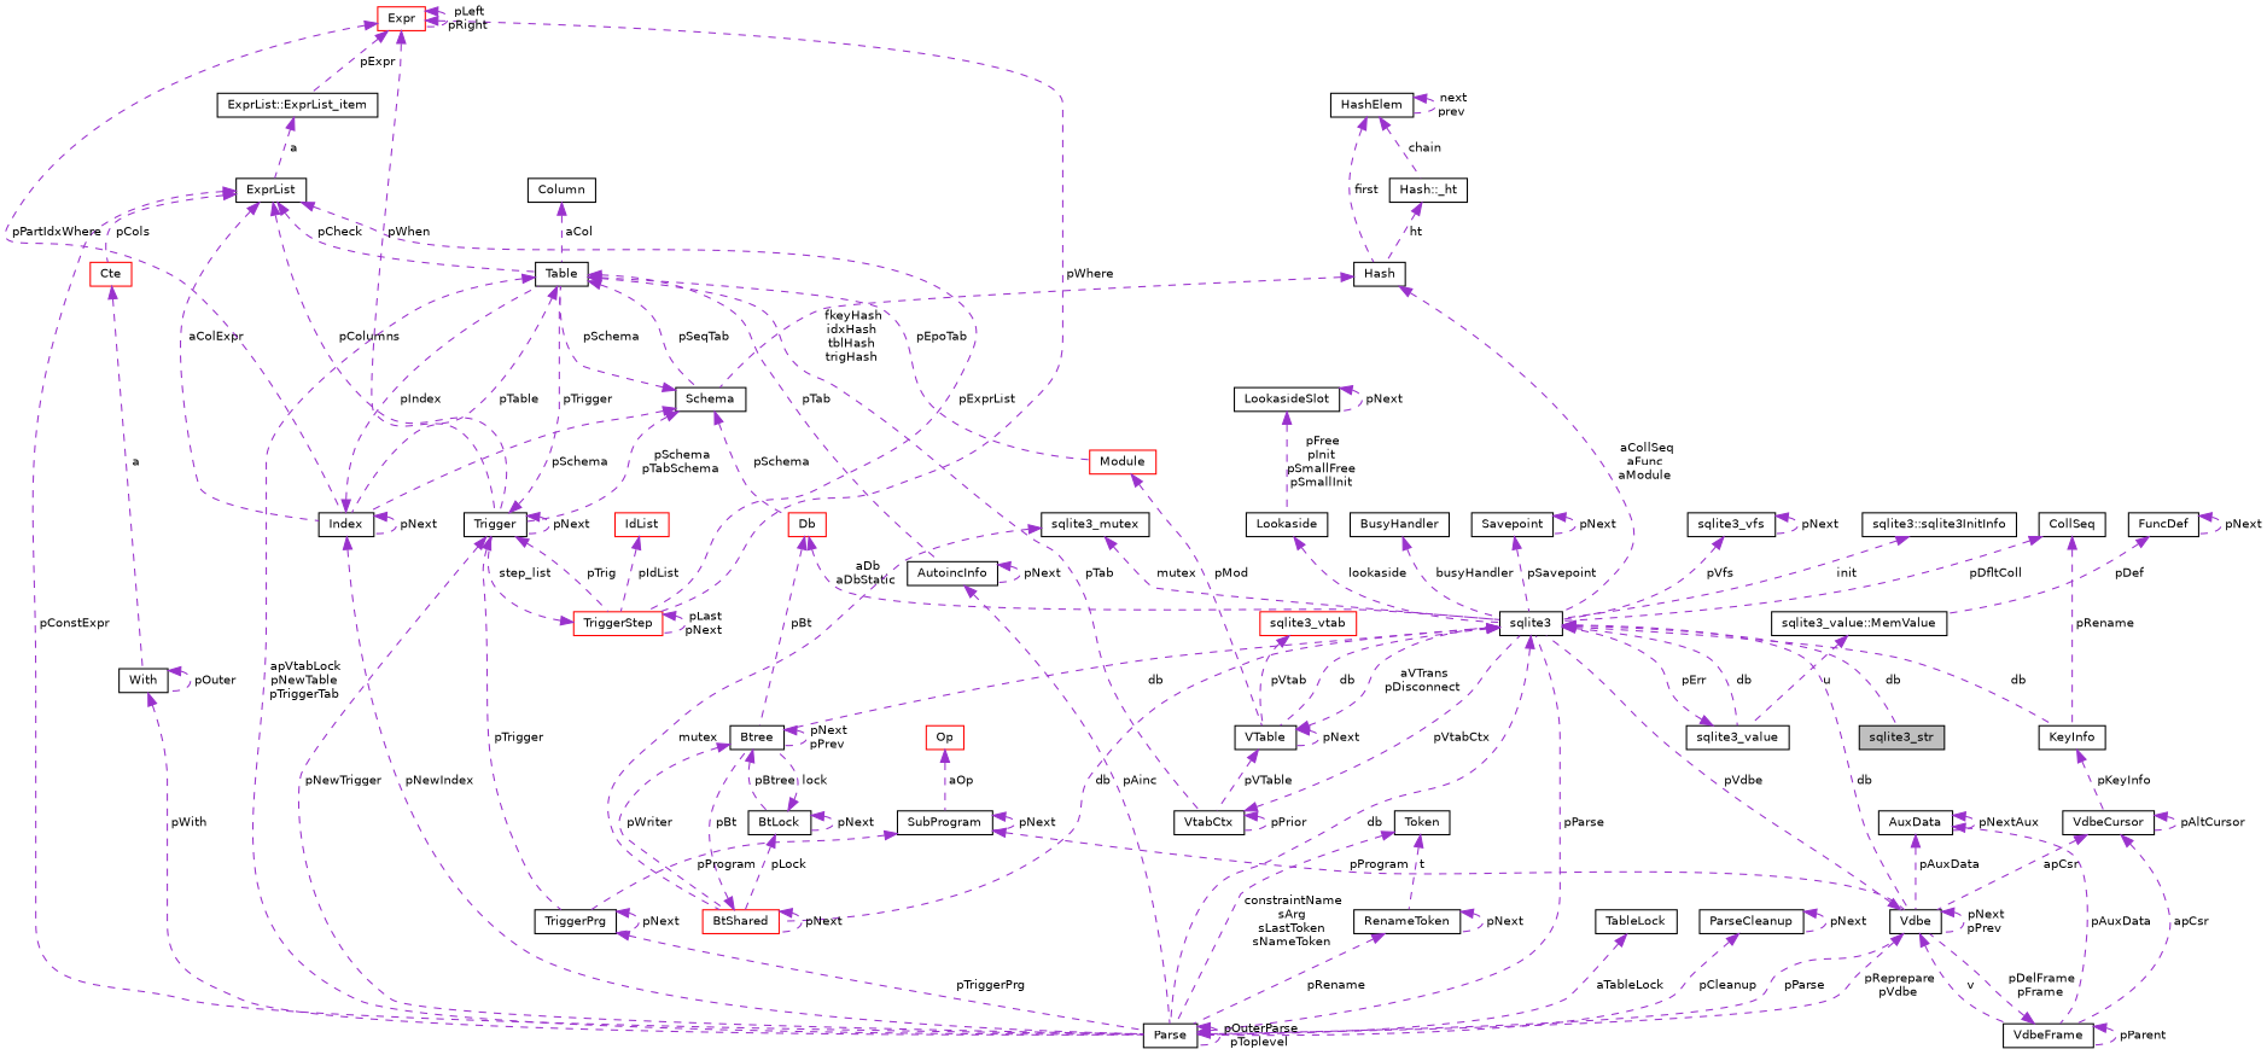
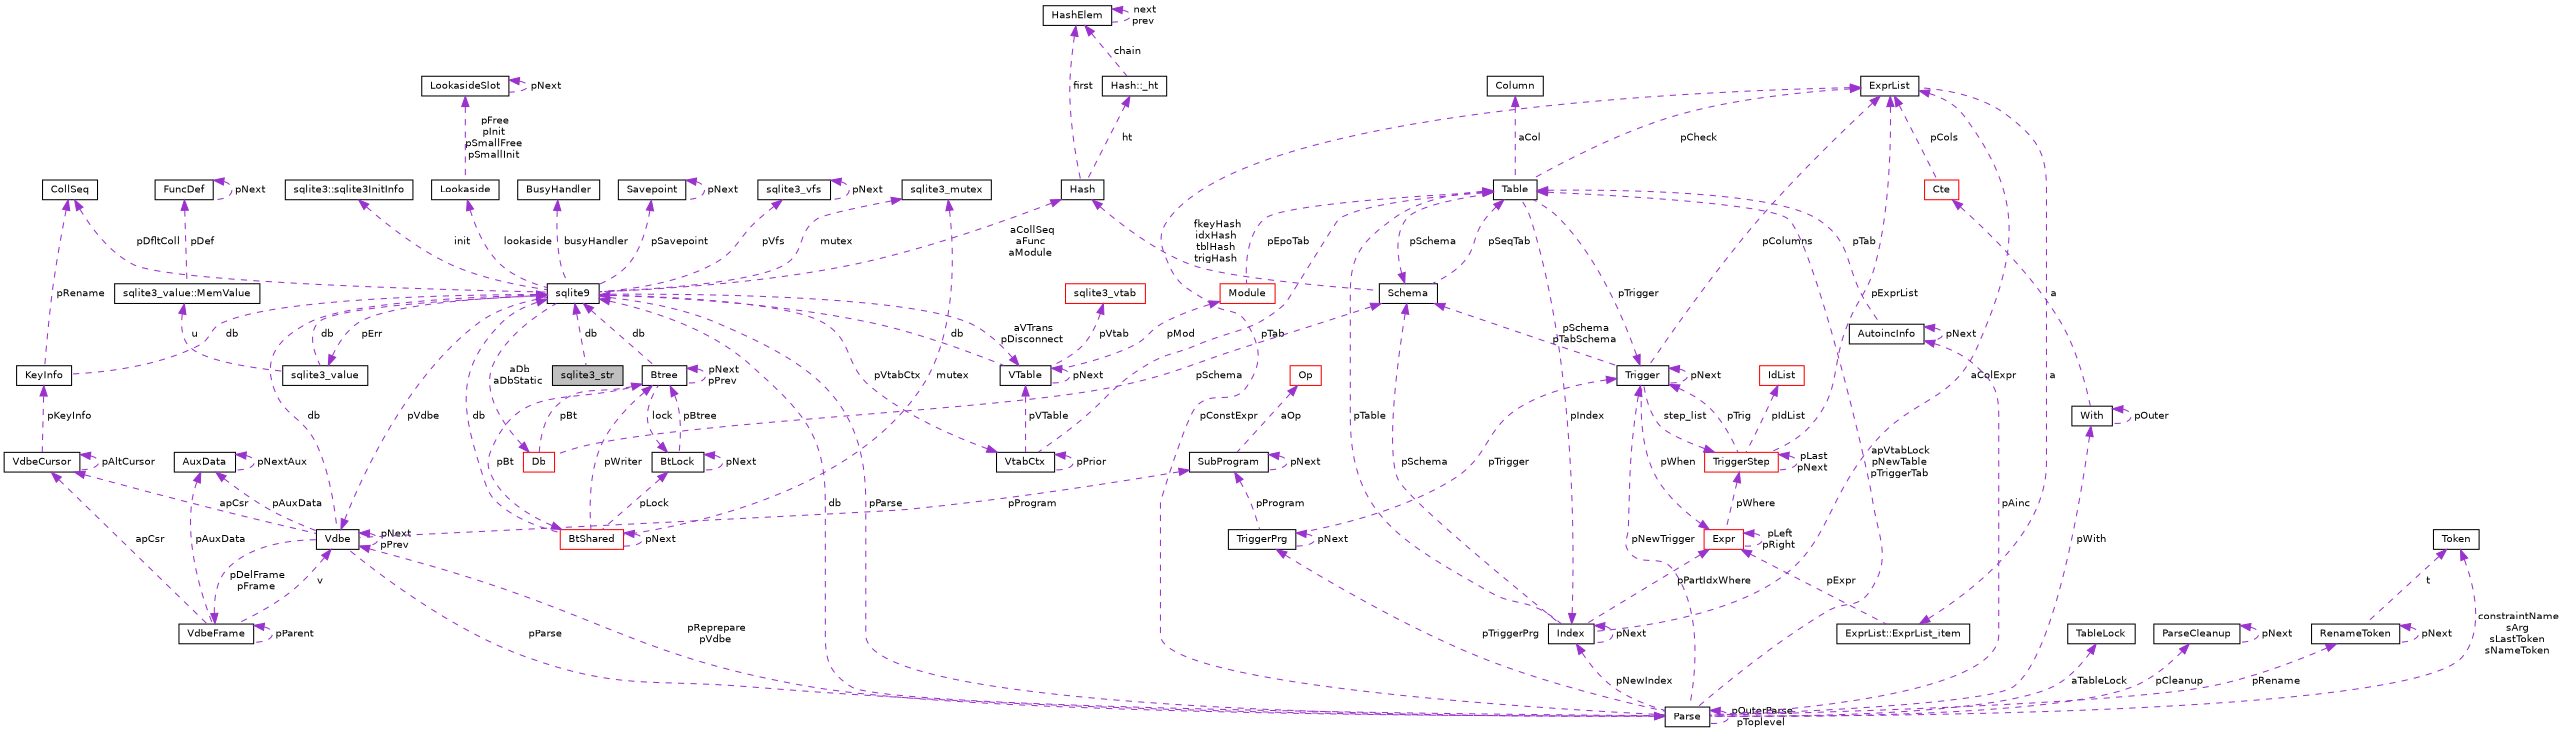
  digraph {
    fontname="DejaVu Sans"
    node [color=black fillcolor=white fontname="DejaVu Sans" fontsize=10 shape=record style=filled]
    edge [color=darkorchid3 dir=back fontname="DejaVu Sans" fontsize=10 labelfontname=Helvetica labelfontsize=10 style=dashed]
    n1 [fillcolor=grey75 fontcolor=black height=0.2 label=sqlite3_str width=0.4]
-   n2 [height=0.2 label=sqlite3 width=0.4]
+   n2 [height=0.2 label=sqlite9 width=0.4]
    n3 [height=0.2 label=Vdbe width=0.4]
    n4 [height=0.2 label=Parse width=0.4]
    n5 [height=0.2 label=KeyInfo width=0.4]
    n6 [height=0.2 label=Btree width=0.4]
    n7 [color=red height=0.2 label=BtShared width=0.4]
    n8 [height=0.2 label=sqlite3_value width=0.4]
    n9 [height=0.2 label=VTable width=0.4]
    n10 [height=0.2 label=VdbeFrame width=0.4]
    n11 [height=0.2 label=VdbeCursor width=0.4]
    n12 [color=red height=0.2 label=Db width=0.4]
    n13 [height=0.2 label=BtLock width=0.4]
    n14 [height=0.2 label=VtabCtx width=0.4]
    n15 [height=0.2 label=sqlite3_vfs width=0.4]
    n16 [height=0.2 label=ExprList width=0.4]
    n17 [height=0.2 label=Table width=0.4]
    n18 [height=0.2 label=Index width=0.4]
    n19 [color=red height=0.2 label=TriggerStep width=0.4]
    n20 [color=red height=0.2 label=Cte width=0.4]
    n21 [height=0.2 label=Trigger width=0.4]
    n22 [height=0.2 label=AutoincInfo width=0.4]
    n23 [height=0.2 label=Schema width=0.4]
    n24 [color=red height=0.2 label=Module width=0.4]
    n25 [height=0.2 label=With width=0.4]
    n26 [height=0.2 label="ExprList::ExprList_item" width=0.4]
    n27 [color=red height=0.2 label=Expr width=0.4]
    n28 [height=0.2 label=TriggerPrg width=0.4]
    n29 [height=0.2 label=Token width=0.4]
    n30 [height=0.2 label=RenameToken width=0.4]
    n31 [height=0.2 label=TableLock width=0.4]
    n32 [height=0.2 label=Column width=0.4]
    n33 [height=0.2 label=Hash width=0.4]
    n34 [height=0.2 label=HashElem width=0.4]
    n35 [height=0.2 label="Hash::_ht" width=0.4]
    n36 [color=red height=0.2 label=IdList width=0.4]
    n37 [height=0.2 label=SubProgram width=0.4]
    n38 [color=red height=0.2 label=Op width=0.4]
    n39 [height=0.2 label=ParseCleanup width=0.4]
    n40 [height=0.2 label=CollSeq width=0.4]
    n41 [height=0.2 label=AuxData width=0.4]
    n42 [height=0.2 label=sqlite3_mutex width=0.4]
    n43 [height=0.2 label="sqlite3::sqlite3InitInfo" width=0.4]
    n44 [height=0.2 label="sqlite3_value::MemValue" width=0.4]
    n45 [height=0.2 label=FuncDef width=0.4]
    n46 [height=0.2 label=Lookaside width=0.4]
    n47 [height=0.2 label=LookasideSlot width=0.4]
    n48 [color=red height=0.2 label=sqlite3_vtab width=0.4]
    n49 [height=0.2 label=BusyHandler width=0.4]
    n50 [height=0.2 label=Savepoint width=0.4]
    n2 -> n1 [label=" db"]
    n2 -> n3 [label=" db"]
    n2 -> n4 [label=" db"]
    n2 -> n5 [label=" db"]
    n2 -> n6 [label=" db"]
    n2 -> n7 [label=" db"]
    n2 -> n8 [label=" db"]
    n2 -> n9 [label=" db"]
    n3 -> n2 [label=" pVdbe"]
    n3 -> n3 [label=" pNext\npPrev"]
    n3 -> n4 [label=" pReprepare\npVdbe"]
    n3 -> n10 [label=" v"]
    n4 -> n2 [label=" pParse"]
    n4 -> n3 [label=" pParse"]
    n4 -> n4 [label=" pOuterParse\npToplevel"]
    n5 -> n11 [label=" pKeyInfo"]
    n6 -> n6 [label=" pNext\npPrev"]
    n6 -> n7 [label=" pWriter"]
-   n12 -> n6 [label=" pBt"]
+   n6 -> n12 [label=" pBt"]
    n6 -> n13 [label=" pBtree"]
    n7 -> n6 [label=" pBt"]
    n7 -> n7 [label=" pNext"]
    n8 -> n2 [label=" pErr"]
    n9 -> n2 [label=" aVTrans\npDisconnect"]
    n9 -> n9 [label=" pNext"]
    n9 -> n14 [label=" pVTable"]
    n10 -> n3 [label=" pDelFrame\npFrame"]
    n10 -> n10 [label=" pParent"]
    n11 -> n3 [label=" apCsr"]
    n11 -> n10 [label=" apCsr"]
    n11 -> n11 [label=" pAltCursor"]
    n12 -> n2 [label=" aDb\naDbStatic"]
    n13 -> n6 [label=" lock"]
    n13 -> n7 [label=" pLock"]
    n13 -> n13 [label=" pNext"]
    n14 -> n2 [label=" pVtabCtx"]
    n14 -> n14 [label=" pPrior"]
    n15 -> n2 [label=" pVfs"]
    n15 -> n15 [label=" pNext"]
    n16 -> n4 [label=" pConstExpr"]
    n16 -> n17 [label=" pCheck"]
    n16 -> n18 [label=" aColExpr"]
    n16 -> n19 [label=" pExprList"]
    n16 -> n20 [label=" pCols"]
    n16 -> n21 [label=" pColumns"]
    n17 -> n4 [label=" apVtabLock\npNewTable\npTriggerTab"]
    n17 -> n14 [label=" pTab"]
    n17 -> n18 [label=" pTable"]
    n17 -> n22 [label=" pTab"]
    n17 -> n23 [label=" pSeqTab"]
    n17 -> n24 [label=" pEpoTab"]
    n18 -> n4 [label=" pNewIndex"]
    n18 -> n17 [label=" pIndex"]
    n18 -> n18 [label=" pNext"]
    n19 -> n19 [label=" pLast\npNext"]
    n19 -> n21 [label=" step_list"]
    n20 -> n25 [label=" a"]
    n21 -> n4 [label=" pNewTrigger"]
    n21 -> n17 [label=" pTrigger"]
    n21 -> n19 [label=" pTrig"]
    n21 -> n21 [label=" pNext"]
    n21 -> n28 [label=" pTrigger"]
    n22 -> n4 [label=" pAinc"]
    n22 -> n22 [label=" pNext"]
    n23 -> n12 [label=" pSchema"]
    n23 -> n17 [label=" pSchema"]
    n23 -> n18 [label=" pSchema"]
    n23 -> n21 [label=" pSchema\npTabSchema"]
    n24 -> n9 [label=" pMod"]
    n25 -> n4 [label=" pWith"]
    n25 -> n25 [label=" pOuter"]
    n26 -> n16 [label=" a"]
    n27 -> n18 [label=" pPartIdxWhere"]
-   n27 -> n19 [label=" pWhere"]
+   n19 -> n27 [label=" pWhere"]
    n27 -> n21 [label=" pWhen"]
    n27 -> n26 [label=" pExpr"]
    n27 -> n27 [label=" pLeft\npRight"]
    n28 -> n4 [label=" pTriggerPrg"]
    n28 -> n28 [label=" pNext"]
    n29 -> n4 [label=" constraintName\nsArg\nsLastToken\nsNameToken"]
    n29 -> n30 [label=" t"]
    n30 -> n4 [label=" pRename"]
    n30 -> n30 [label=" pNext"]
    n31 -> n4 [label=" aTableLock"]
    n32 -> n17 [label=" aCol"]
    n33 -> n2 [label=" aCollSeq\naFunc\naModule"]
    n33 -> n23 [label=" fkeyHash\nidxHash\ntblHash\ntrigHash"]
    n34 -> n33 [label=" first"]
    n34 -> n34 [label=" next\nprev"]
    n34 -> n35 [label=" chain"]
    n35 -> n33 [label=" ht"]
    n36 -> n19 [label=" pIdList"]
    n37 -> n3 [label=" pProgram"]
    n37 -> n28 [label=" pProgram"]
    n37 -> n37 [label=" pNext"]
    n38 -> n37 [label=" aOp"]
    n39 -> n4 [label=" pCleanup"]
    n39 -> n39 [label=" pNext"]
    n40 -> n2 [label=" pDfltColl"]
    n40 -> n5 [label=" pRename"]
    n41 -> n3 [label=" pAuxData"]
    n41 -> n10 [label=" pAuxData"]
    n41 -> n41 [label=" pNextAux"]
    n42 -> n2 [label=" mutex"]
    n42 -> n7 [label=" mutex"]
    n43 -> n2 [label=" init"]
    n44 -> n8 [label=" u"]
    n45 -> n44 [label=" pDef"]
    n45 -> n45 [label=" pNext"]
    n46 -> n2 [label=" lookaside"]
    n47 -> n46 [label=" pFree\npInit\npSmallFree\npSmallInit"]
    n47 -> n47 [label=" pNext"]
    n48 -> n9 [label=" pVtab"]
    n49 -> n2 [label=" busyHandler"]
    n50 -> n2 [label=" pSavepoint"]
    n50 -> n50 [label=" pNext"]
  }
